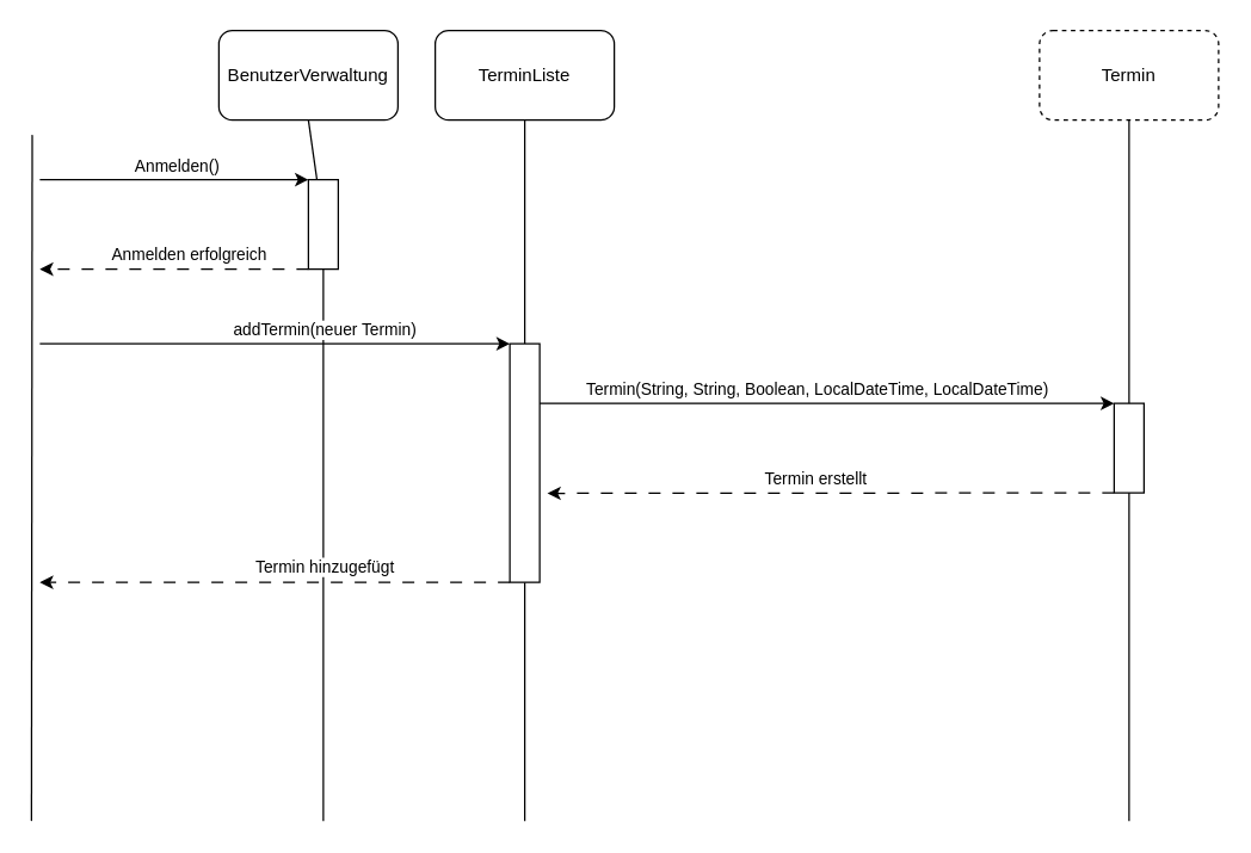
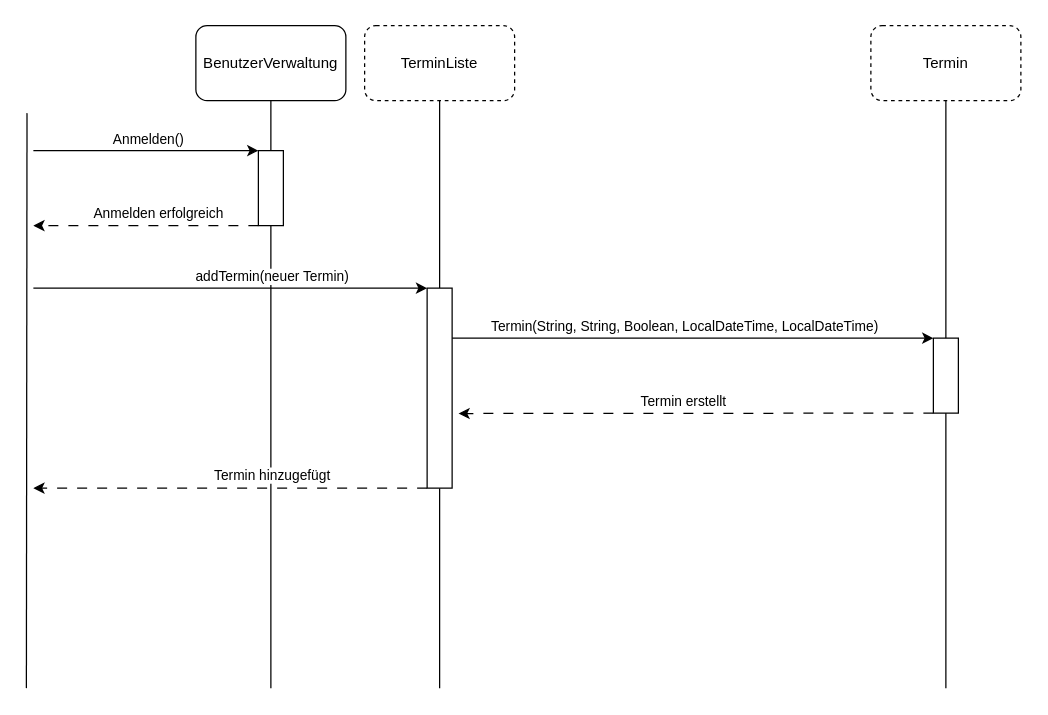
  <mxCell id="0" />
  <mxCell id="1" parent="0" />
- <mxCell id="2" value="BenutzerVerwaltung" style="rounded=1;whiteSpace=wrap;html=1;" vertex="1" parent="1"><mxGeometry x="146" y="20" width="120" height="60" as="geometry" /></mxCell>
+ <mxCell id="2" value="BenutzerVerwaltung" style="rounded=1;whiteSpace=wrap;html=1;" vertex="1" parent="1"><mxGeometry x="156" y="20" width="120" height="60" as="geometry" /></mxCell>
  <mxCell id="3" value="" style="endArrow=none;html=1;entryX=0.5;entryY=1;entryDx=0;entryDy=0;startArrow=none;" edge="1" parent="1" source="9" target="2"><mxGeometry width="50" height="50" relative="1" as="geometry"><mxPoint x="216" y="550" as="sourcePoint" /><mxPoint x="356" y="240" as="targetPoint" /></mxGeometry></mxCell>
- <mxCell id="4" value="TerminListe" style="rounded=1;whiteSpace=wrap;html=1;" vertex="1" parent="1"><mxGeometry x="291" y="20" width="120" height="60" as="geometry" /></mxCell>
+ <mxCell id="4" value="TerminListe" style="rounded=1;whiteSpace=wrap;html=1;dashed=1;" vertex="1" parent="1"><mxGeometry x="291" y="20" width="120" height="60" as="geometry" /></mxCell>
  <mxCell id="5" value="" style="endArrow=none;html=1;entryX=0.5;entryY=1;entryDx=0;entryDy=0;startArrow=none;" edge="1" parent="1" target="4" source="15"><mxGeometry width="50" height="50" relative="1" as="geometry"><mxPoint x="351" y="550" as="sourcePoint" /><mxPoint x="491" y="240" as="targetPoint" /></mxGeometry></mxCell>
  <mxCell id="6" value="Termin" style="rounded=1;whiteSpace=wrap;html=1;dashed=1;" vertex="1" parent="1"><mxGeometry x="696" y="20" width="120" height="60" as="geometry" /></mxCell>
  <mxCell id="7" value="" style="endArrow=none;html=1;entryX=0.5;entryY=1;entryDx=0;entryDy=0;" edge="1" parent="1" target="6"><mxGeometry width="50" height="50" relative="1" as="geometry"><mxPoint x="756" y="550" as="sourcePoint" /><mxPoint x="896" y="240" as="targetPoint" /></mxGeometry></mxCell>
  <mxCell id="8" value="" style="endArrow=none;html=1;" edge="1" parent="1"><mxGeometry width="50" height="50" relative="1" as="geometry"><mxPoint x="20.41" y="550" as="sourcePoint" /><mxPoint x="20.91" y="90" as="targetPoint" /></mxGeometry></mxCell>
  <mxCell id="9" value="" style="rounded=0;whiteSpace=wrap;html=1;" vertex="1" parent="1"><mxGeometry x="206" y="120" width="20" height="60" as="geometry" /></mxCell>
  <mxCell id="10" value="" style="endArrow=classic;html=1;entryX=0;entryY=0;entryDx=0;entryDy=0;" edge="1" parent="1" target="9"><mxGeometry width="50" height="50" relative="1" as="geometry"><mxPoint x="26" y="120" as="sourcePoint" /><mxPoint x="266" y="130" as="targetPoint" /></mxGeometry></mxCell>
  <mxCell id="11" value="Anmelden()" style="edgeLabel;html=1;align=center;verticalAlign=middle;resizable=0;points=[];" vertex="1" connectable="0" parent="10"><mxGeometry x="-0.229" y="3" relative="1" as="geometry"><mxPoint x="22" y="-7" as="offset" /></mxGeometry></mxCell>
  <mxCell id="12" value="" style="endArrow=none;html=1;entryX=0.5;entryY=1;entryDx=0;entryDy=0;" edge="1" parent="1" target="9"><mxGeometry width="50" height="50" relative="1" as="geometry"><mxPoint x="216" y="550" as="sourcePoint" /><mxPoint x="216" y="80" as="targetPoint" /></mxGeometry></mxCell>
  <mxCell id="13" value="Anmelden erfolgreich" style="endArrow=classic;html=1;exitX=0;exitY=1;exitDx=0;exitDy=0;dashed=1;dashPattern=8 8;" edge="1" parent="1" source="9"><mxGeometry x="-0.1" y="-10" width="50" height="50" relative="1" as="geometry"><mxPoint x="96" y="130" as="sourcePoint" /><mxPoint x="26" y="180" as="targetPoint" /><mxPoint x="1" as="offset" /></mxGeometry></mxCell>
  <mxCell id="14" value="" style="endArrow=none;html=1;entryX=0.5;entryY=1;entryDx=0;entryDy=0;" edge="1" parent="1" target="15"><mxGeometry width="50" height="50" relative="1" as="geometry"><mxPoint x="351" y="550" as="sourcePoint" /><mxPoint x="351" y="80" as="targetPoint" /></mxGeometry></mxCell>
  <mxCell id="15" value="" style="rounded=0;whiteSpace=wrap;html=1;" vertex="1" parent="1"><mxGeometry x="341" y="230" width="20" height="160" as="geometry" /></mxCell>
  <mxCell id="16" value="" style="endArrow=classic;html=1;entryX=0;entryY=0;entryDx=0;entryDy=0;" edge="1" parent="1" target="15"><mxGeometry width="50" height="50" relative="1" as="geometry"><mxPoint x="26" y="230" as="sourcePoint" /><mxPoint x="506" y="280" as="targetPoint" /></mxGeometry></mxCell>
  <mxCell id="17" value="addTermin(neuer Termin)" style="edgeLabel;html=1;align=center;verticalAlign=middle;resizable=0;points=[];" vertex="1" connectable="0" parent="16"><mxGeometry x="-0.312" relative="1" as="geometry"><mxPoint x="82" y="-10" as="offset" /></mxGeometry></mxCell>
  <mxCell id="18" value="" style="endArrow=classic;html=1;exitX=1;exitY=0.25;exitDx=0;exitDy=0;entryX=0;entryY=0;entryDx=0;entryDy=0;" edge="1" parent="1" source="15" target="20"><mxGeometry width="50" height="50" relative="1" as="geometry"><mxPoint x="456" y="330" as="sourcePoint" /><mxPoint x="756" y="270" as="targetPoint" /></mxGeometry></mxCell>
  <mxCell id="19" value="Termin(String, String, Boolean, LocalDateTime, LocalDateTime)" style="edgeLabel;html=1;align=center;verticalAlign=middle;resizable=0;points=[];" vertex="1" connectable="0" parent="18"><mxGeometry x="-0.27" y="3" relative="1" as="geometry"><mxPoint x="44" y="-7" as="offset" /></mxGeometry></mxCell>
  <mxCell id="20" value="" style="rounded=0;whiteSpace=wrap;html=1;" vertex="1" parent="1"><mxGeometry x="746" y="270" width="20" height="60" as="geometry" /></mxCell>
  <mxCell id="21" value="" style="endArrow=classic;html=1;exitX=0;exitY=1;exitDx=0;exitDy=0;entryX=1.256;entryY=0.627;entryDx=0;entryDy=0;entryPerimeter=0;dashed=1;dashPattern=8 8;" edge="1" parent="1" source="20" target="15"><mxGeometry width="50" height="50" relative="1" as="geometry"><mxPoint x="456" y="330" as="sourcePoint" /><mxPoint x="506" y="280" as="targetPoint" /></mxGeometry></mxCell>
  <mxCell id="22" value="Termin erstellt" style="edgeLabel;html=1;align=center;verticalAlign=middle;resizable=0;points=[];" vertex="1" connectable="0" parent="21"><mxGeometry x="0.336" y="-4" relative="1" as="geometry"><mxPoint x="54" y="-6" as="offset" /></mxGeometry></mxCell>
  <mxCell id="23" value="" style="endArrow=classic;html=1;dashed=1;dashPattern=8 8;exitX=0;exitY=1;exitDx=0;exitDy=0;" edge="1" parent="1" source="15"><mxGeometry width="50" height="50" relative="1" as="geometry"><mxPoint x="456" y="330" as="sourcePoint" /><mxPoint x="26" y="390" as="targetPoint" /></mxGeometry></mxCell>
  <mxCell id="24" value="Termin hinzugefügt" style="edgeLabel;html=1;align=center;verticalAlign=middle;resizable=0;points=[];" vertex="1" connectable="0" parent="23"><mxGeometry x="-0.411" y="1" relative="1" as="geometry"><mxPoint x="-32" y="-11" as="offset" /></mxGeometry></mxCell>
